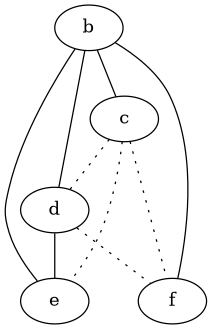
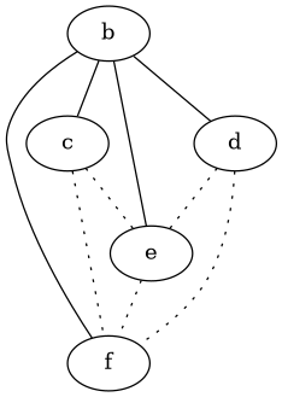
  graph {
    edge [style=dotted]
    e
    f
    b
    c
    d
+   e -- f
    b -- e [style=""]
    b -- f [style=solid]
    b -- c [style=""]
    b -- d [style=""]
    c -- e
    c -- f
-   c -- d
-   d -- e [style=solid]
+   d -- e
    d -- f
  }
